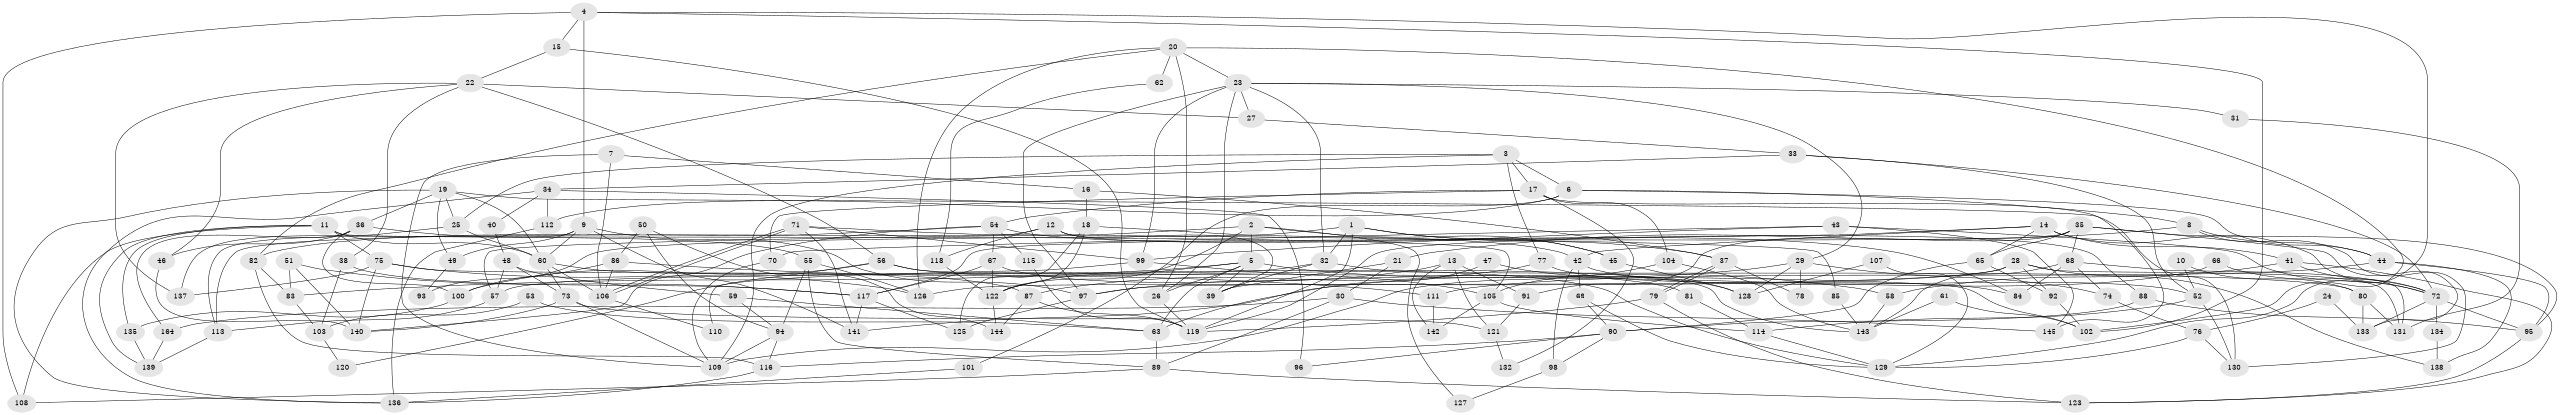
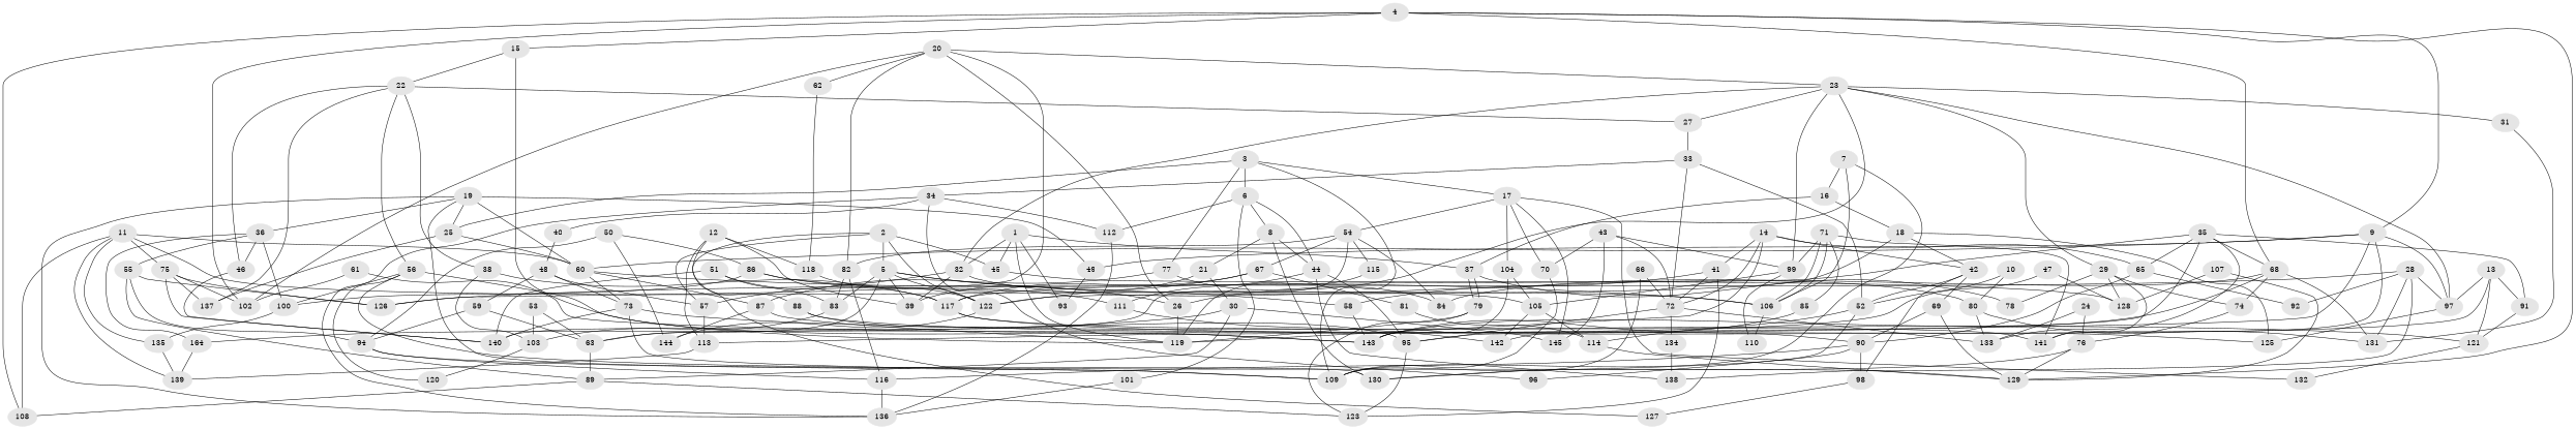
  graph {
    node [color=gray90 style=filled]
    1
    32
    37
    45
    93
    119
    57
    39
    80
    78
    79
    128
    2
    5
    122
    127
    26
    58
    63
    83
    113
    144
    3
    6
    17
    25
    77
    109
    8
    44
    101
    112
    54
    70
    104
    132
    145
    60
    137
    84
    87
    4
    9
    15
    68
    102
    108
    129
    49
    97
    141
    22
    131
    74
    143
    89
    103
    21
    130
    138
    95
    111
    136
    7
    16
    106
    18
    110
    30
    73
    125
    139
    10
    52
    114
    133
    11
    75
    105
    135
    126
    140
    142
    12
    88
    118
    90
    13
    91
    121
    14
    41
    42
    65
    72
    123
    69
    98
    92
    134
    27
    38
    46
    56
    82
    67
    115
    19
    36
    n110 [label=164]
    55
    100
    20
    23
    62
    29
    31
    99
    116
    33
    117
    120
    24
    76
    34
    28
    40
    96
    48
    35
    94
    59
    43
    47
    50
    86
    51
    53
    81
    61
    66
    71
    85
    107
    1 -- 32
    1 -- 37
    1 -- 45
    1 -- 93
    1 -- 119
    32 -- 57
    32 -- 39
    32 -- 80
    37 -- 78
    37 -- 79
    37 -- 79
    45 -- 128
    57 -- 113
    80 -- 131
    80 -- 133
    79 -- 119
    79 -- 123
    2 -- 45
    2 -- 57
    2 -- 5
    2 -- 122
    2 -- 127
    5 -- 39
    5 -- 122
    5 -- 26
    5 -- 58
    5 -- 63
    5 -- 83
    122 -- 144
    26 -- 119
    58 -- 143
    63 -- 89
    83 -- 103
    113 -- 139
    3 -- 6
    3 -- 17
    3 -- 25
    3 -- 77
    3 -- 109
    6 -- 8
    6 -- 44
    6 -- 101
    6 -- 112
    17 -- 54
    17 -- 70
    17 -- 104
    17 -- 132
    17 -- 145
    25 -- 60
    25 -- 137
    77 -- 84
    77 -- 87
    8 -- 44
    8 -- 21
    8 -- 130
    44 -- 138
    44 -- 95
    44 -- 111
    101 -- 136
    112 -- 136
    54 -- 84
    54 -- 140
    54 -- 82
    54 -- 67
    54 -- 115
    70 -- 109
    104 -- 143
    104 -- 105
    60 -- 87
    60 -- 106
    60 -- 73
    87 -- 119
    87 -- 144
    4 -- 9
    4 -- 15
+   4 -- 68
    4 -- 102
    4 -- 108
    4 -- 129
    9 -- 113
    9 -- 60
    9 -- 49
    9 -- 97
    9 -- 141
    15 -- 119
    15 -- 22
    68 -- 84
    68 -- 131
    68 -- 74
    68 -- 143
    49 -- 93
    97 -- 125
    22 -- 137
    22 -- 27
    22 -- 38
    22 -- 46
    22 -- 56
    74 -- 76
    89 -- 108
    89 -- 123
    103 -- 120
    21 -- 39
    21 -- 30
    95 -- 123
    111 -- 142
    7 -- 109
    7 -- 16
    7 -- 106
    16 -- 37
    16 -- 18
    106 -- 110
    18 -- 122
    18 -- 125
    18 -- 42
    30 -- 145
    30 -- 89
    30 -- n110
    73 -- 109
    73 -- 140
    73 -- 121
    10 -- 80
    10 -- 52
    52 -- 130
    52 -- 114
    114 -- 129
    11 -- 60
    11 -- 108
    11 -- 139
    11 -- 75
    11 -- 105
    11 -- 135
    75 -- 137
    75 -- 102
    75 -- 126
    75 -- 140
    105 -- 114
    105 -- 142
    135 -- 139
    12 -- 39
    12 -- 113
    12 -- 88
    12 -- 118
    88 -- 95
    88 -- 90
    118 -- 122
    90 -- 98
    90 -- 116
    90 -- 96
    13 -- 97
    13 -- 142
    13 -- 91
    13 -- 121
    91 -- 121
    121 -- 132
    14 -- 119
    14 -- 41
    14 -- 42
    14 -- 65
    14 -- 72
    41 -- 58
    41 -- 72
    41 -- 123
    42 -- 52
    42 -- 69
    42 -- 98
    65 -- 90
    65 -- 92
    72 -- 95
    72 -- 133
    72 -- 134
    69 -- 129
    69 -- 90
    98 -- 127
-   92 -- 102
    134 -- 138
    27 -- 33
    38 -- 103
    38 -- 117
    46 -- 140
    56 -- 129
    56 -- 143
    56 -- 100
    56 -- 120
    82 -- 83
    82 -- 116
    67 -- 122
    67 -- 117
    67 -- 81
    115 -- 119
    19 -- 25
    19 -- 60
    19 -- 49
    19 -- 130
    19 -- 136
    19 -- 36
    36 -- 46
    36 -- n110
    36 -- 55
    36 -- 100
    n110 -- 139
    55 -- 89
    55 -- 126
    55 -- 94
    100 -- 135
    20 -- 26
    20 -- 102
    20 -- 126
    20 -- 82
    20 -- 23
    20 -- 62
    23 -- 32
    23 -- 26
    23 -- 97
    23 -- 27
    23 -- 29
    23 -- 31
    23 -- 99
    62 -- 118
    29 -- 78
    29 -- 128
    29 -- 141
    29 -- 74
    31 -- 131
    99 -- 110
    99 -- 105
    116 -- 136
    33 -- 52
    33 -- 72
    33 -- 34
    117 -- 141
    117 -- 125
    24 -- 133
    24 -- 76
    76 -- 129
    76 -- 130
    34 -- 112
    34 -- 136
    34 -- 40
    34 -- 96
    28 -- 97
    28 -- 131
    28 -- 138
    28 -- 126
    28 -- 92
    40 -- 48
    48 -- 57
    48 -- 73
    48 -- 59
    35 -- 68
    35 -- 95
    35 -- 133
    35 -- 91
    35 -- 65
    35 -- 117
    94 -- 109
    94 -- 116
    59 -- 63
    59 -- 94
    43 -- 70
    43 -- 145
    43 -- 72
    43 -- 99
    47 -- 128
    47 -- 63
    50 -- 144
    50 -- 94
    50 -- 86
    86 -- 111
    86 -- 106
    86 -- 100
    51 -- 83
    51 -- 140
    51 -- 117
    53 -- 63
    53 -- 103
    81 -- 114
    61 -- 102
    61 -- 143
    66 -- 109
    66 -- 72
    71 -- 141
    71 -- 106
    71 -- 106
    71 -- 99
    71 -- 85
    85 -- 143
    107 -- 128
    107 -- 129
  }
